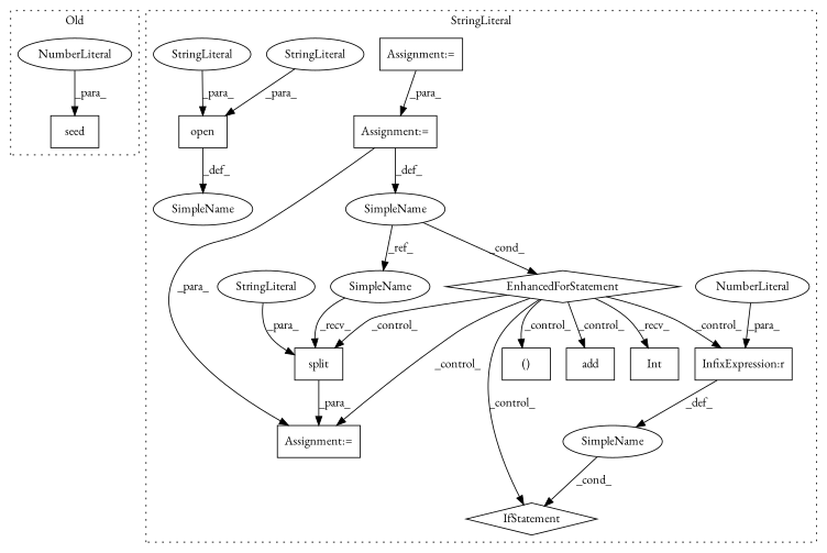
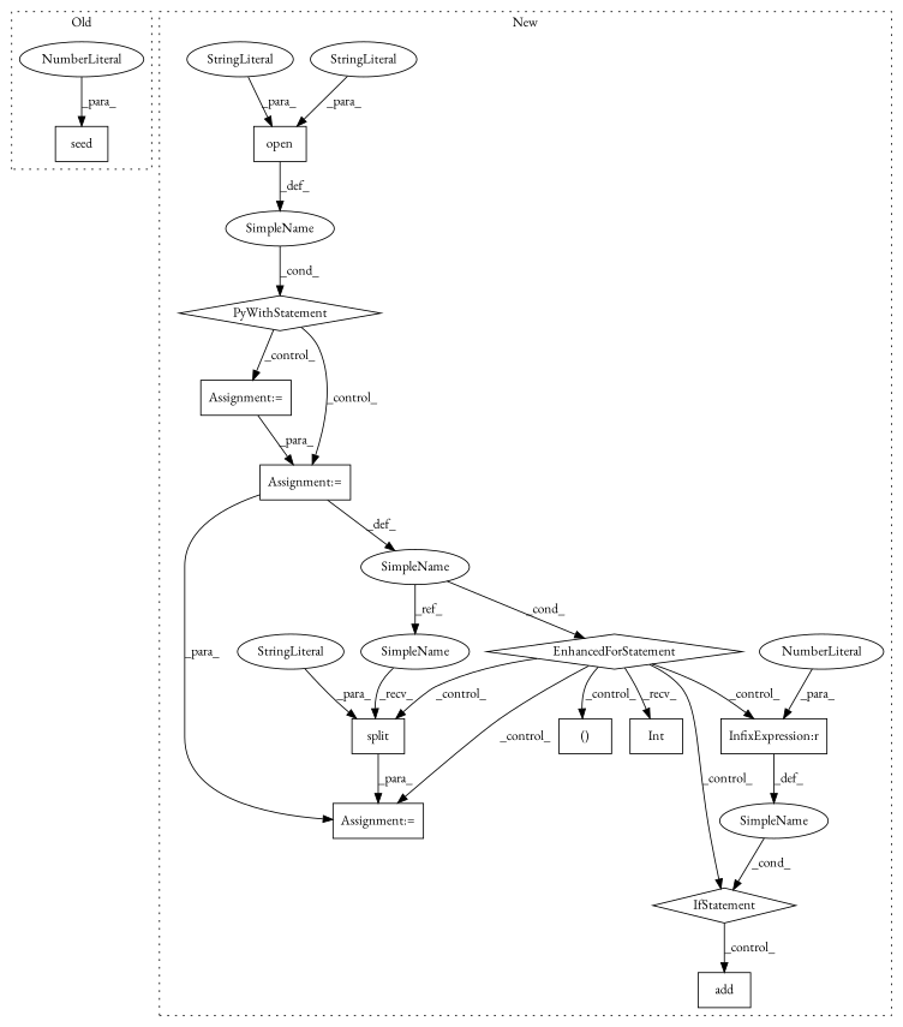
  digraph {
    fontname="EB Garamond"
    node [a=32 fontname="EB Garamond" l=4 shape=box]
    edge [fontname="EB Garamond"]
    n1 [l="5,1" label=seed s="579,589"]
    n2 [a=34 l=5 label=NumberLiteral s=584 shape=ellipse]
+   n3 [a=104 l="10,2" label=PyWithStatement s="919,964" shape=diamond]
    n4 [a=106 l=15 label="()" s=1103]
    n5 [l="4,1" label=add s="1187,1192"]
    n6 [a=70 l="57,2" label=EnhancedForStatement s="1000,1082" shape=diamond]
    n7 [a=42 label=SimpleName shape=ellipse l=""]
    n8 [a=42 label=SimpleName s=1064 shape=ellipse]
    n9 [l="4,1" label=Int s="1149,1154"]
    n10 [a=27 label="InfixExpression:r" s=1155]
    n11 [a=34 l=1 label=NumberLiteral s=1159 shape=ellipse]
    n12 [l="6,1" label=split s="1125,1134"]
    n13 [a=42 label=SimpleName shape=ellipse l=""]
    n14 [a=25 l="4,2" label=IfStatement s="1145,1160" shape=diamond]
    n15 [a=7 l=11 label="Assignment:=" s=981]
    n16 [a=7 l=2 label="Assignment:=" s=1118]
    n17 [a=7 l="57,2" label="Assignment:=" s="1000,1082"]
    n18 [a=45 l=3 label=StringLiteral s=1131 shape=ellipse]
    n19 [l="5,1" label=open s="929,963"]
    n20 [a=45 l=3 label=StringLiteral s=960 shape=ellipse]
    n21 [a=45 l=25 label=StringLiteral s=934 shape=ellipse]
    n22 [a=42 label=SimpleName s=1120 shape=ellipse]
    subgraph cluster_1 {
      label=Old
      style=dotted
      n1
      n2
    }
    subgraph cluster_2 {
-     label=StringLiteral
+     label=New
      style=dotted
+     n3
      n4
      n5
      n6
      n7
      n8
      n9
      n10
      n11
      n12
      n13
      n14
      n15
      n16
      n17
      n18
      n19
      n20
      n21
      n22
    }
    n2 -> n1 [label=_para_]
+   n3 -> n15 [label=_control_]
+   n3 -> n17 [label=_control_]
    n6 -> n4 [label=_control_]
    n6 -> n9 [label=_recv_]
    n6 -> n10 [label=_control_]
    n6 -> n12 [label=_control_]
    n6 -> n14 [label=_control_]
    n6 -> n16 [label=_control_]
+   n7 -> n3 [label=_cond_]
    n8 -> n6 [label=_cond_]
    n8 -> n22 [label=_ref_]
    n10 -> n13 [label=_def_]
    n11 -> n10 [label=_para_]
    n12 -> n16 [label=_para_]
    n13 -> n14 [label=_cond_]
-   n6 -> n5 [label=_control_]
+   n14 -> n5 [label=_control_]
    n15 -> n17 [label=_para_]
    n17 -> n8 [label=_def_]
    n17 -> n16 [label=_para_]
    n18 -> n12 [label=_para_]
    n19 -> n7 [label=_def_]
    n20 -> n19 [label=_para_]
    n21 -> n19 [label=_para_]
    n22 -> n12 [label=_recv_]
  }
